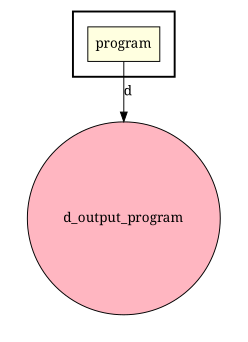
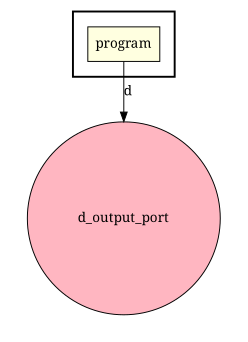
  digraph {
    rankdir=TB
    fontname="Noto Serif"
    node [fontname="Noto Serif" peripheries=1 style=filled]
    program [fillcolor=lightyellow shape=box]
-   d_output_port [fillcolor=lightpink shape=circle width=0.2 label=d_output_program]
+   d_output_port [fillcolor=lightpink shape=circle width=0.2]
    subgraph cluster_1 {
      color=black
      penwidth=2
      subgraph cluster_2 {
        color=black
        penwidth=0
        program
      }
    }
    subgraph cluster_3 {
      penwidth=0
      subgraph cluster_4 {
        penwidth=0
      }
    }
    subgraph cluster_5 {
      penwidth=0
      subgraph cluster_6 {
        penwidth=0
        d_output_port
      }
    }
    program -> d_output_port [fontname="Noto Serif" label=d arrowhead=normal]
  }
